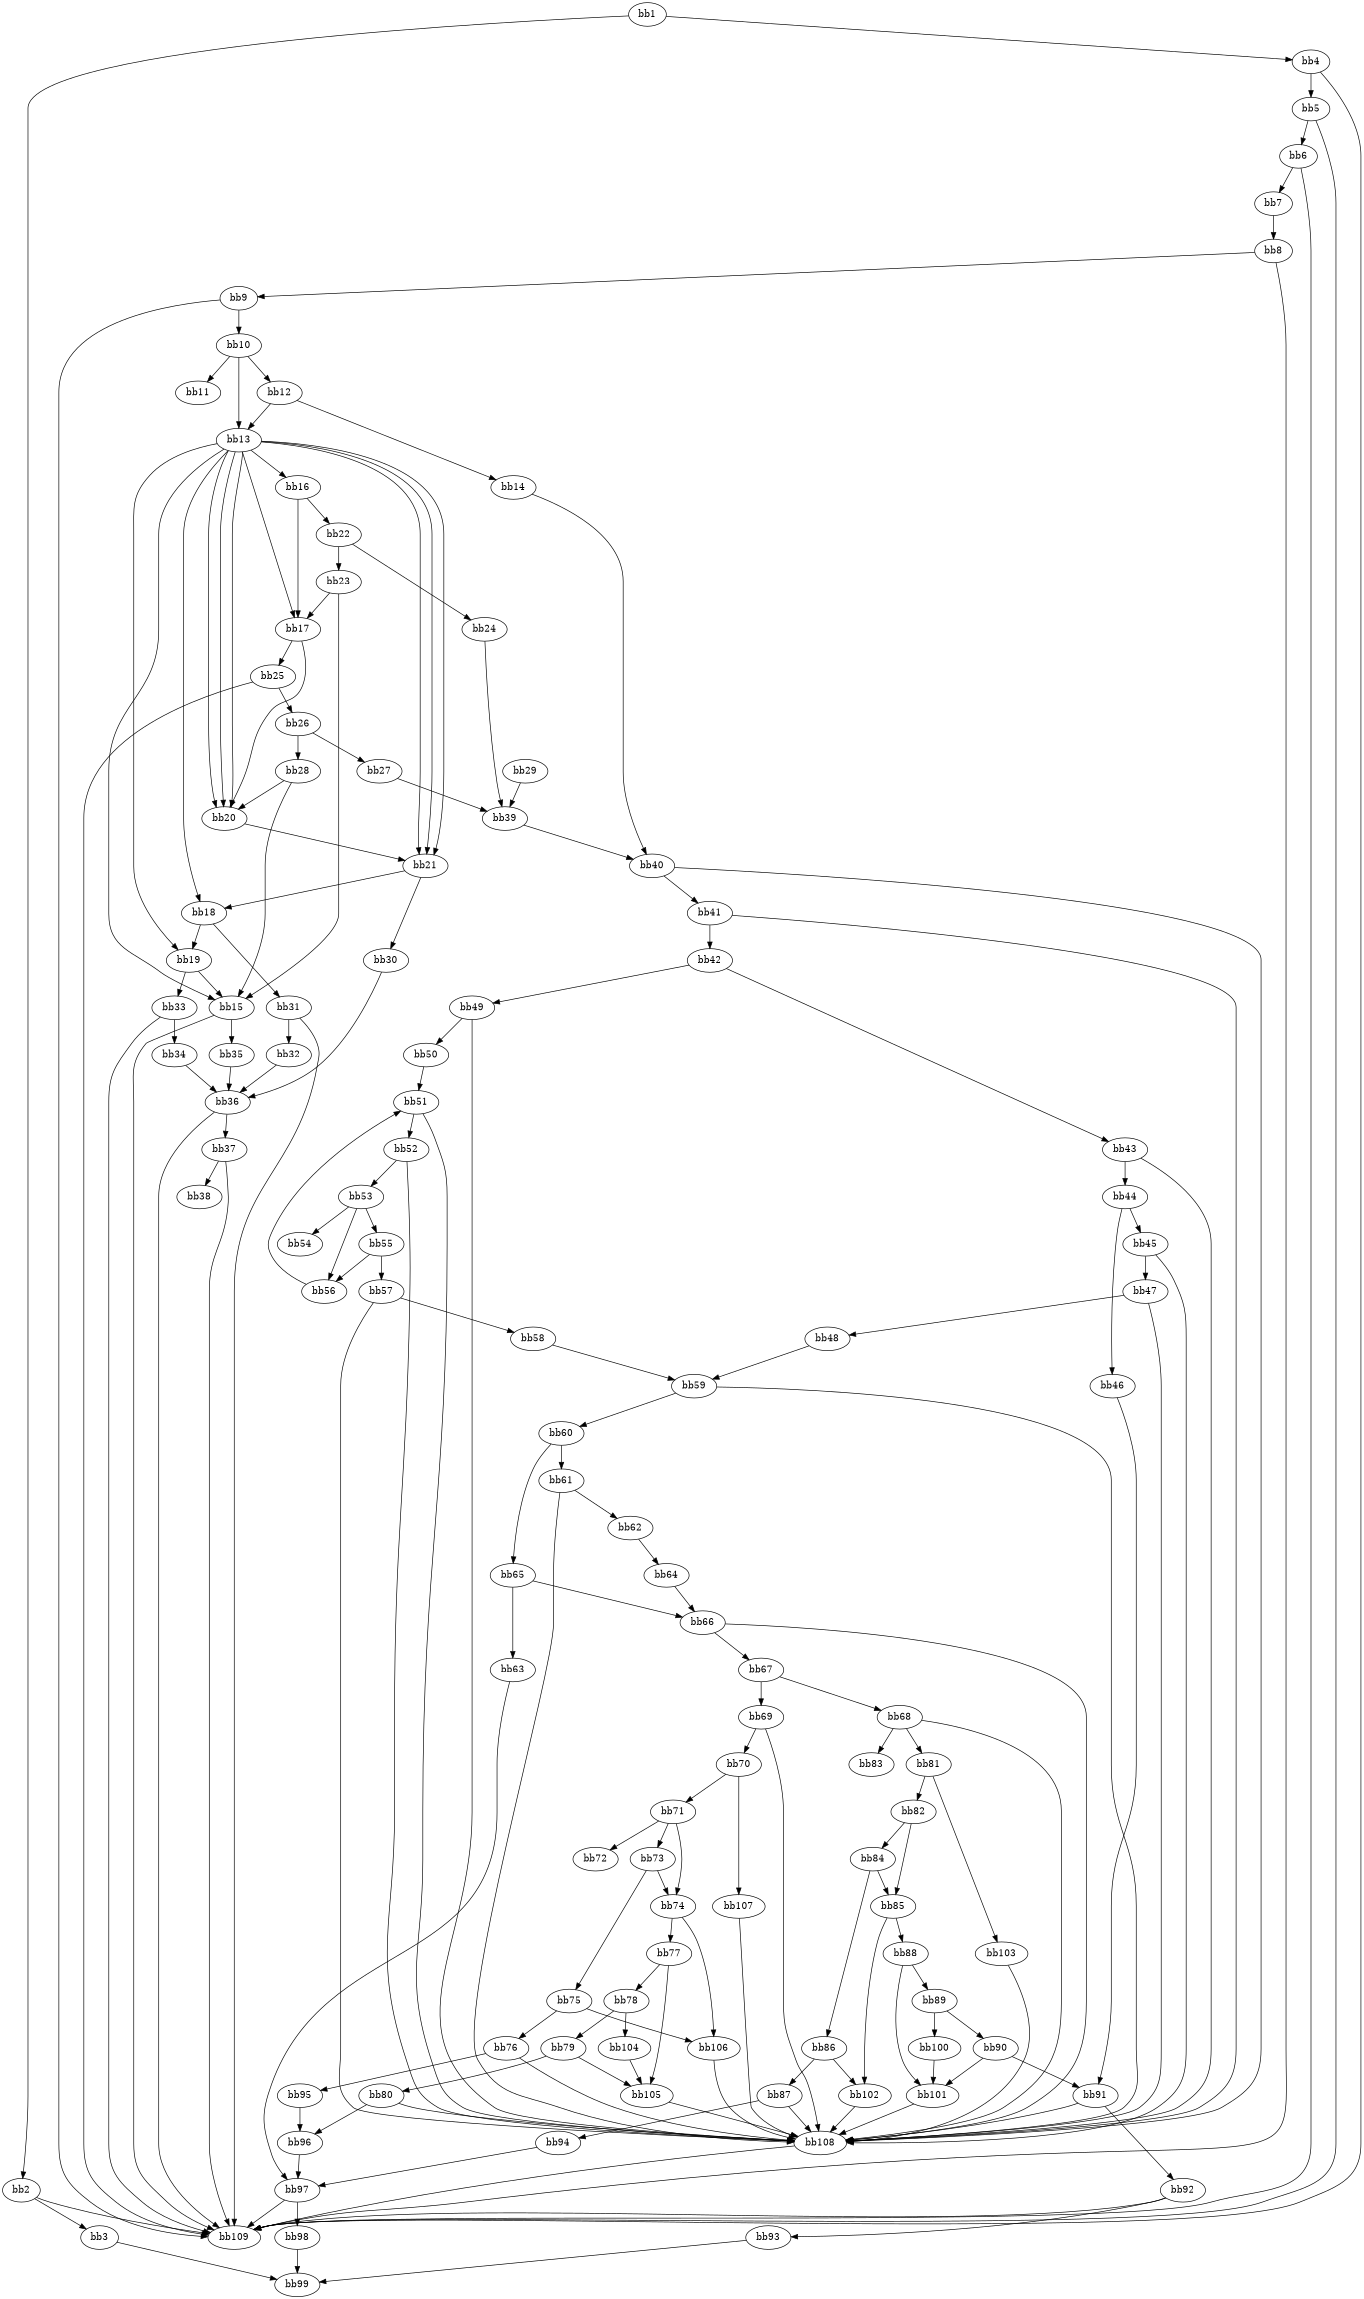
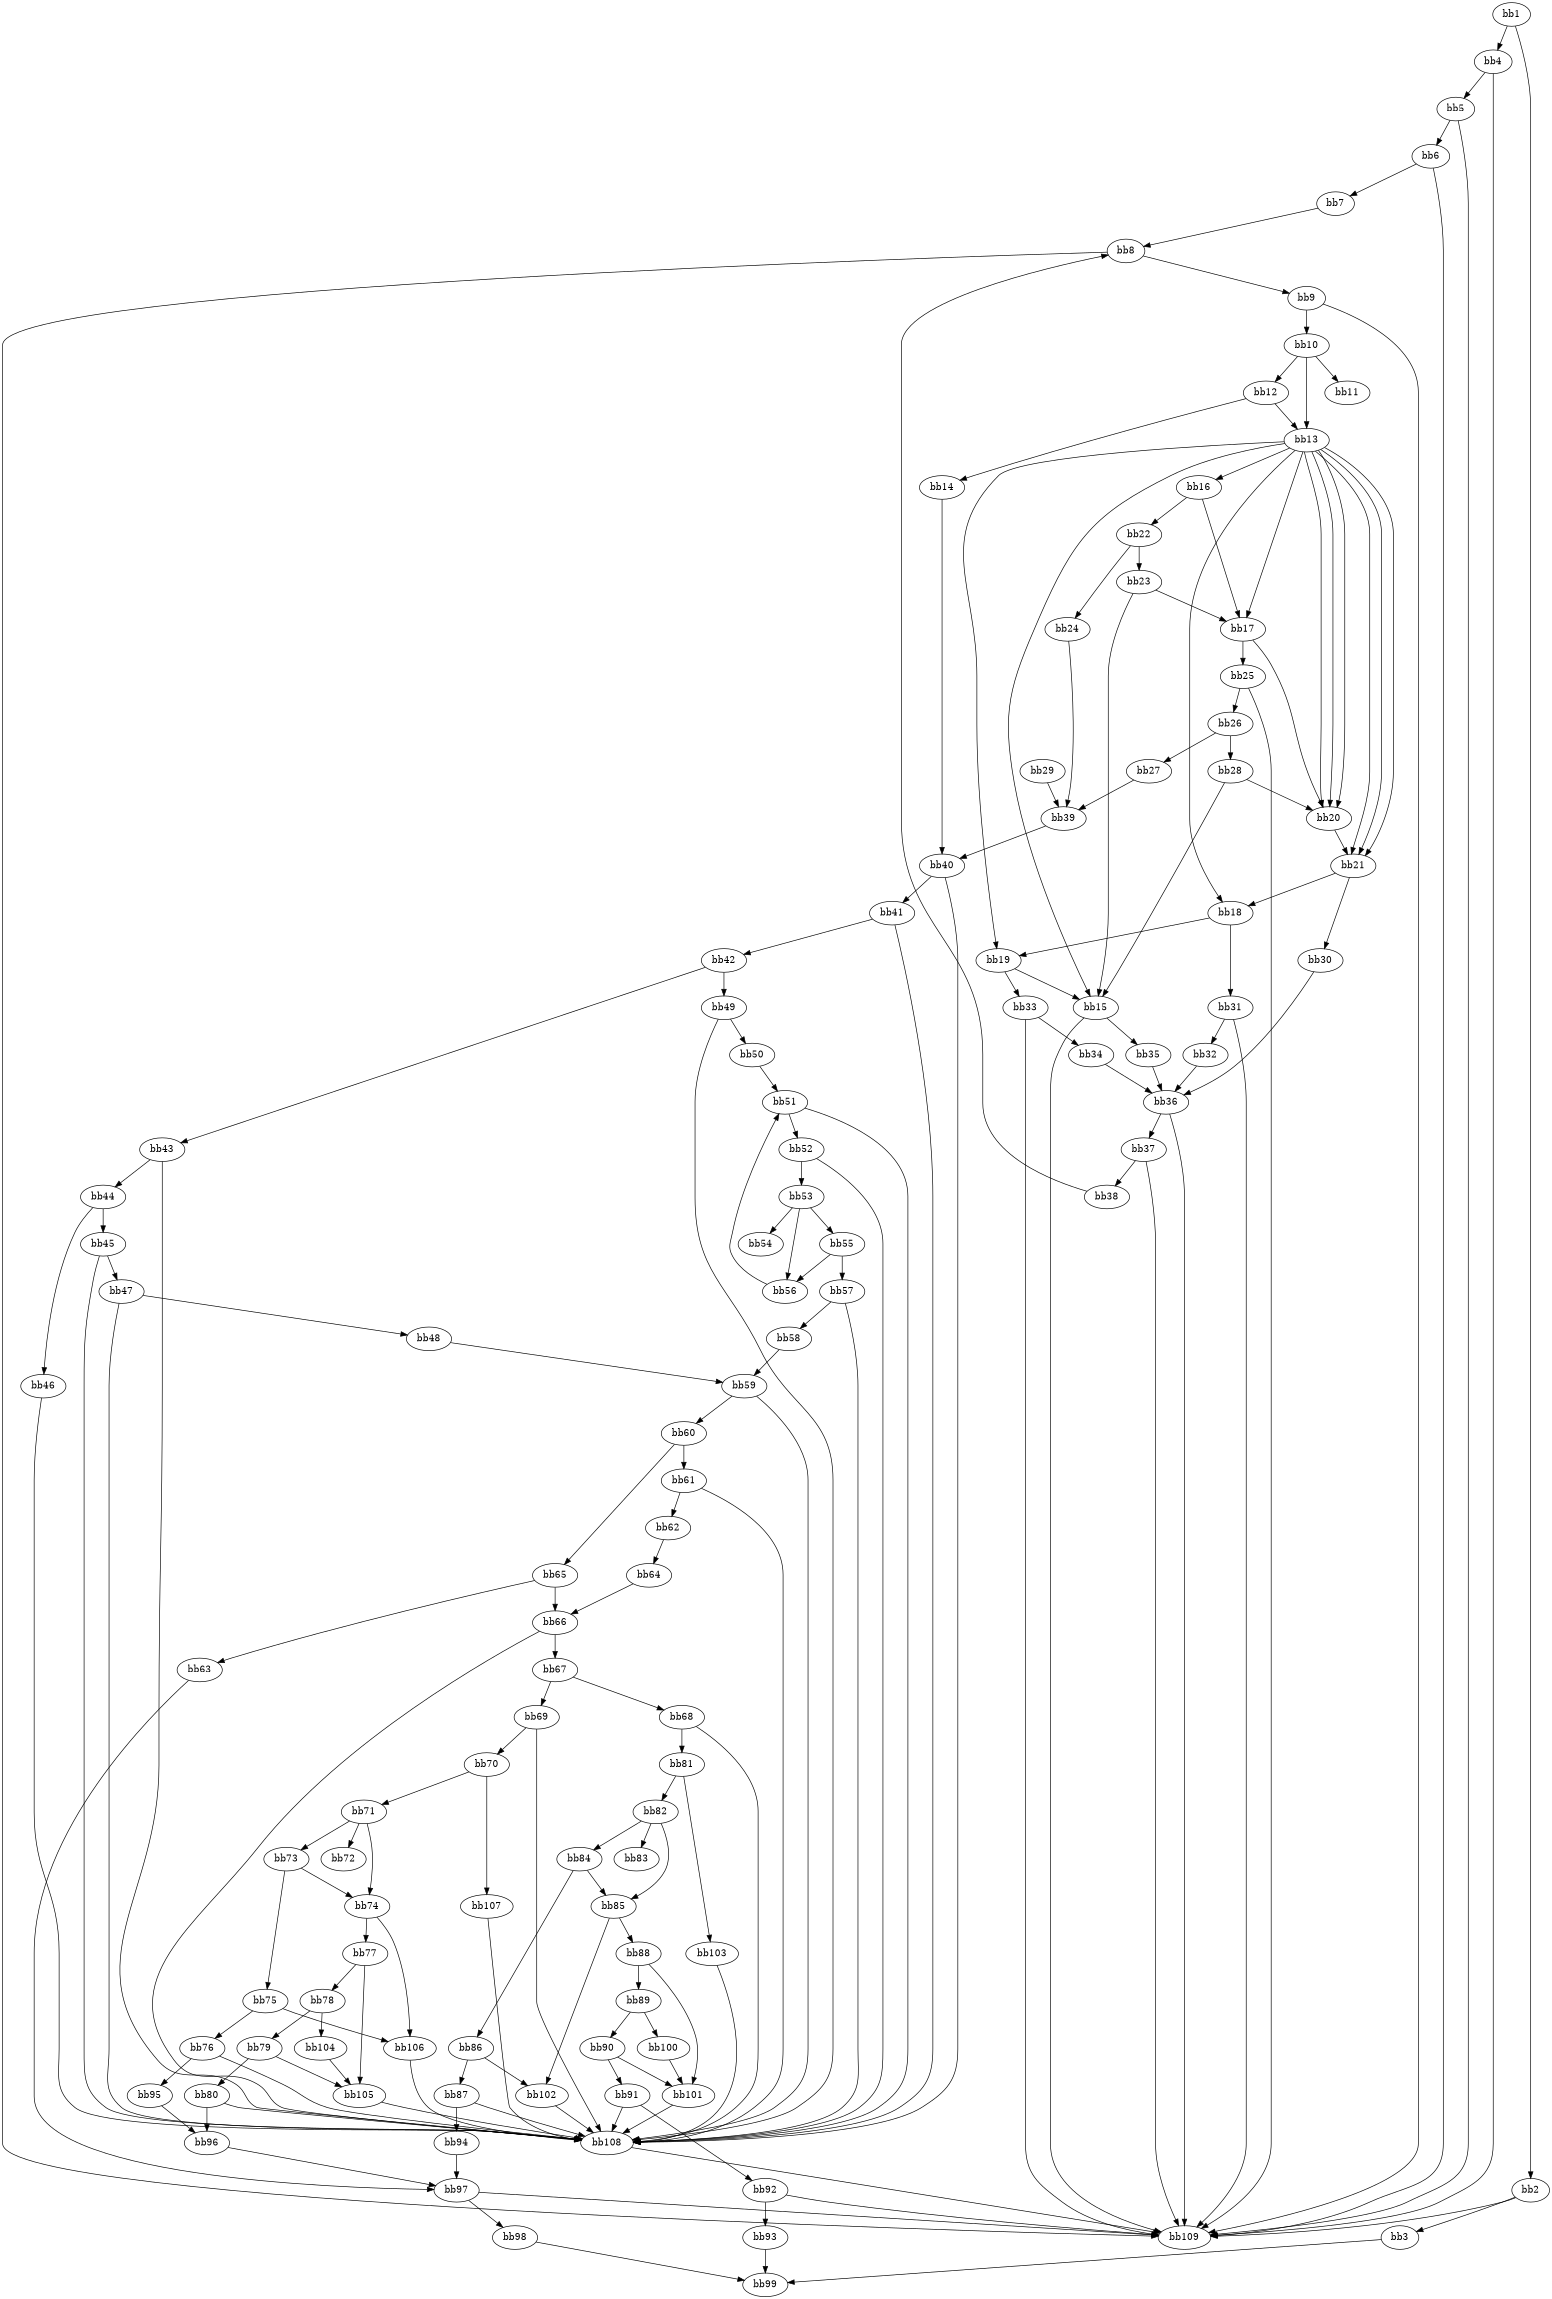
  digraph {
    fontname="DejaVu Serif"
    node [fontname="DejaVu Serif"]
    edge [fontname="DejaVu Serif"]
    n1 [label="bb1\l"]
    n2 [label="bb2\l"]
    n3 [label="bb4\l"]
    n4 [label="bb109\l"]
    n5 [label="bb3\l"]
    n6 [label="bb5\l"]
    n7 [label="bb99\l"]
    n8 [label="bb6\l"]
    n9 [label="bb7\l"]
    n10 [label="bb8\l"]
    n11 [label="bb9\l"]
    n12 [label="bb10\l"]
    n13 [label="bb11\l"]
    n14 [label="bb12\l"]
    n15 [label="bb13\l"]
    n16 [label="bb14\l"]
    n17 [label="bb15\l"]
    n18 [label="bb16\l"]
    n19 [label="bb17\l"]
    n20 [label="bb18\l"]
    n21 [label="bb19\l"]
    n22 [label="bb20\l"]
    n23 [label="bb21\l"]
    n24 [label="bb40\l"]
    n25 [label="bb35\l"]
    n26 [label="bb22\l"]
    n27 [label="bb25\l"]
    n28 [label="bb31\l"]
    n29 [label="bb33\l"]
    n30 [label="bb30\l"]
    n31 [label="bb41\l"]
    n32 [label="bb108\l"]
    n33 [label="bb36\l"]
    n34 [label="bb23\l"]
    n35 [label="bb24\l"]
    n36 [label="bb26\l"]
    n37 [label="bb32\l"]
    n38 [label="bb34\l"]
    n39 [label="bb29\l"]
    n40 [label="bb39\l"]
    n41 [label="bb27\l"]
    n42 [label="bb28\l"]
    n43 [label="bb37\l"]
    n44 [label="bb38\l"]
    n45 [label="bb42\l"]
    n46 [label="bb43\l"]
    n47 [label="bb49\l"]
    n48 [label="bb44\l"]
    n49 [label="bb50\l"]
    n50 [label="bb45\l"]
    n51 [label="bb46\l"]
    n52 [label="bb47\l"]
    n53 [label="bb48\l"]
    n54 [label="bb59\l"]
    n55 [label="bb60\l"]
    n56 [label="bb51\l"]
    n57 [label="bb52\l"]
    n58 [label="bb53\l"]
    n59 [label="bb54\l"]
    n60 [label="bb55\l"]
    n61 [label="bb56\l"]
    n62 [label="bb57\l"]
    n63 [label="bb58\l"]
    n64 [label="bb61\l"]
    n65 [label="bb65\l"]
    n66 [label="bb62\l"]
    n67 [label="bb63\l"]
    n68 [label="bb66\l"]
    n69 [label="bb64\l"]
    n70 [label="bb97\l"]
    n71 [label="bb98\l"]
    n72 [label="bb67\l"]
    n73 [label="bb68\l"]
    n74 [label="bb69\l"]
    n75 [label="bb81\l"]
    n76 [label="bb70\l"]
    n77 [label="bb82\l"]
    n78 [label="bb103\l"]
    n79 [label="bb71\l"]
    n80 [label="bb107\l"]
    n81 [label="bb72\l"]
    n82 [label="bb73\l"]
    n83 [label="bb74\l"]
    n84 [label="bb75\l"]
    n85 [label="bb77\l"]
    n86 [label="bb106\l"]
    n87 [label="bb76\l"]
    n88 [label="bb78\l"]
    n89 [label="bb105\l"]
    n90 [label="bb95\l"]
    n91 [label="bb96\l"]
    n92 [label="bb79\l"]
    n93 [label="bb104\l"]
    n94 [label="bb80\l"]
    n95 [label="bb83\l"]
    n96 [label="bb84\l"]
    n97 [label="bb85\l"]
    n98 [label="bb86\l"]
    n99 [label="bb88\l"]
    n100 [label="bb102\l"]
    n101 [label="bb87\l"]
    n102 [label="bb89\l"]
    n103 [label="bb101\l"]
    n104 [label="bb94\l"]
    n105 [label="bb90\l"]
    n106 [label="bb100\l"]
    n107 [label="bb91\l"]
    n108 [label="bb92\l"]
    n109 [label="bb93\l"]
    n1 -> n2
    n1 -> n3
    n2 -> n4
    n2 -> n5
    n3 -> n4
    n3 -> n6
    n5 -> n7
    n6 -> n4
    n6 -> n8
    n8 -> n4
    n8 -> n9
    n9 -> n10
    n10 -> n4
    n10 -> n11
    n11 -> n4
    n11 -> n12
    n12 -> n13
    n12 -> n14
    n12 -> n15
    n14 -> n15
    n14 -> n16
    n15 -> n17
    n15 -> n18
    n15 -> n19
    n15 -> n20
    n15 -> n21
    n15 -> n22
    n15 -> n22
    n15 -> n22
    n15 -> n23
    n15 -> n23
    n15 -> n23
    n16 -> n24
    n17 -> n4
    n17 -> n25
    n18 -> n19
    n18 -> n26
    n19 -> n22
    n19 -> n27
    n20 -> n21
    n20 -> n28
    n21 -> n17
    n21 -> n29
    n22 -> n23
    n23 -> n20
    n23 -> n30
    n24 -> n31
    n24 -> n32
    n25 -> n33
    n26 -> n34
    n26 -> n35
    n27 -> n4
    n27 -> n36
    n28 -> n4
    n28 -> n37
    n29 -> n4
    n29 -> n38
    n30 -> n33
    n31 -> n32
    n31 -> n45
    n32 -> n4
    n33 -> n4
    n33 -> n43
    n34 -> n17
    n34 -> n19
    n35 -> n40
    n36 -> n41
    n36 -> n42
    n37 -> n33
    n38 -> n33
    n39 -> n40
    n40 -> n24
    n41 -> n40
    n42 -> n17
    n42 -> n22
    n43 -> n4
    n43 -> n44
+   n44 -> n10
    n45 -> n46
    n45 -> n47
    n46 -> n32
    n46 -> n48
    n47 -> n32
    n47 -> n49
    n48 -> n50
    n48 -> n51
    n49 -> n56
    n50 -> n32
    n50 -> n52
-   n51 -> n107
+   n51 -> n32
    n52 -> n32
    n52 -> n53
    n53 -> n54
    n54 -> n32
    n54 -> n55
    n55 -> n64
    n55 -> n65
    n56 -> n32
    n56 -> n57
    n57 -> n32
    n57 -> n58
    n58 -> n59
    n58 -> n60
    n58 -> n61
    n60 -> n61
    n60 -> n62
    n61 -> n56
    n62 -> n32
    n62 -> n63
    n63 -> n54
    n64 -> n32
    n64 -> n66
    n65 -> n67
    n65 -> n68
    n66 -> n69
    n67 -> n70
    n68 -> n32
    n68 -> n72
    n69 -> n68
    n70 -> n4
    n70 -> n71
    n71 -> n7
    n72 -> n73
    n72 -> n74
    n73 -> n32
    n73 -> n75
    n74 -> n32
    n74 -> n76
    n75 -> n77
    n75 -> n78
    n76 -> n79
    n76 -> n80
-   n73 -> n95
+   n77 -> n95
    n77 -> n96
    n77 -> n97
    n78 -> n32
    n79 -> n81
    n79 -> n82
    n79 -> n83
    n80 -> n32
    n82 -> n83
    n82 -> n84
    n83 -> n85
    n83 -> n86
    n84 -> n86
    n84 -> n87
    n85 -> n88
    n85 -> n89
    n86 -> n32
    n87 -> n32
    n87 -> n90
    n88 -> n92
    n88 -> n93
    n89 -> n32
    n90 -> n91
    n91 -> n70
    n92 -> n89
    n92 -> n94
    n93 -> n89
    n94 -> n32
    n94 -> n91
    n96 -> n97
    n96 -> n98
    n97 -> n99
    n97 -> n100
    n98 -> n100
    n98 -> n101
    n99 -> n102
    n99 -> n103
    n100 -> n32
    n101 -> n32
    n101 -> n104
    n102 -> n105
    n102 -> n106
    n103 -> n32
    n104 -> n70
    n105 -> n103
    n105 -> n107
    n106 -> n103
    n107 -> n32
    n107 -> n108
    n108 -> n4
    n108 -> n109
    n109 -> n7
  }
